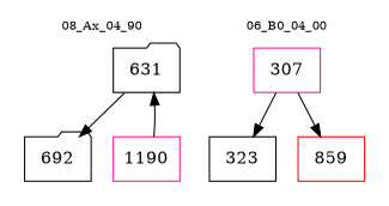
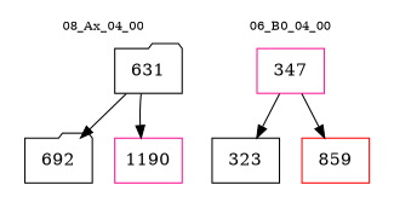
  digraph {
    node [color=black shape=box]
    edge [color=black]
    n1 [label=631 shape=folder]
    n2 [label=692 shape=folder]
    n3 [color=deeppink label=1190]
-   n4 [color=deeppink label=307]
+   n4 [color=deeppink label=347]
    n5 [label=323]
    n6 [color=red label=859]
    subgraph cluster_1 {
      color=white
      fontsize=10
-     label="08_Ax_04_90"
+     label="08_Ax_04_00"
      n1
      n2
      n3
    }
    subgraph cluster_2 {
      color=white
      fontsize=10
      label="06_B0_04_00"
      n4
      n5
      n6
    }
    n1 -> n2
-   n3 -> n1
+   n1 -> n3
    n4 -> n5
    n4 -> n6
  }
